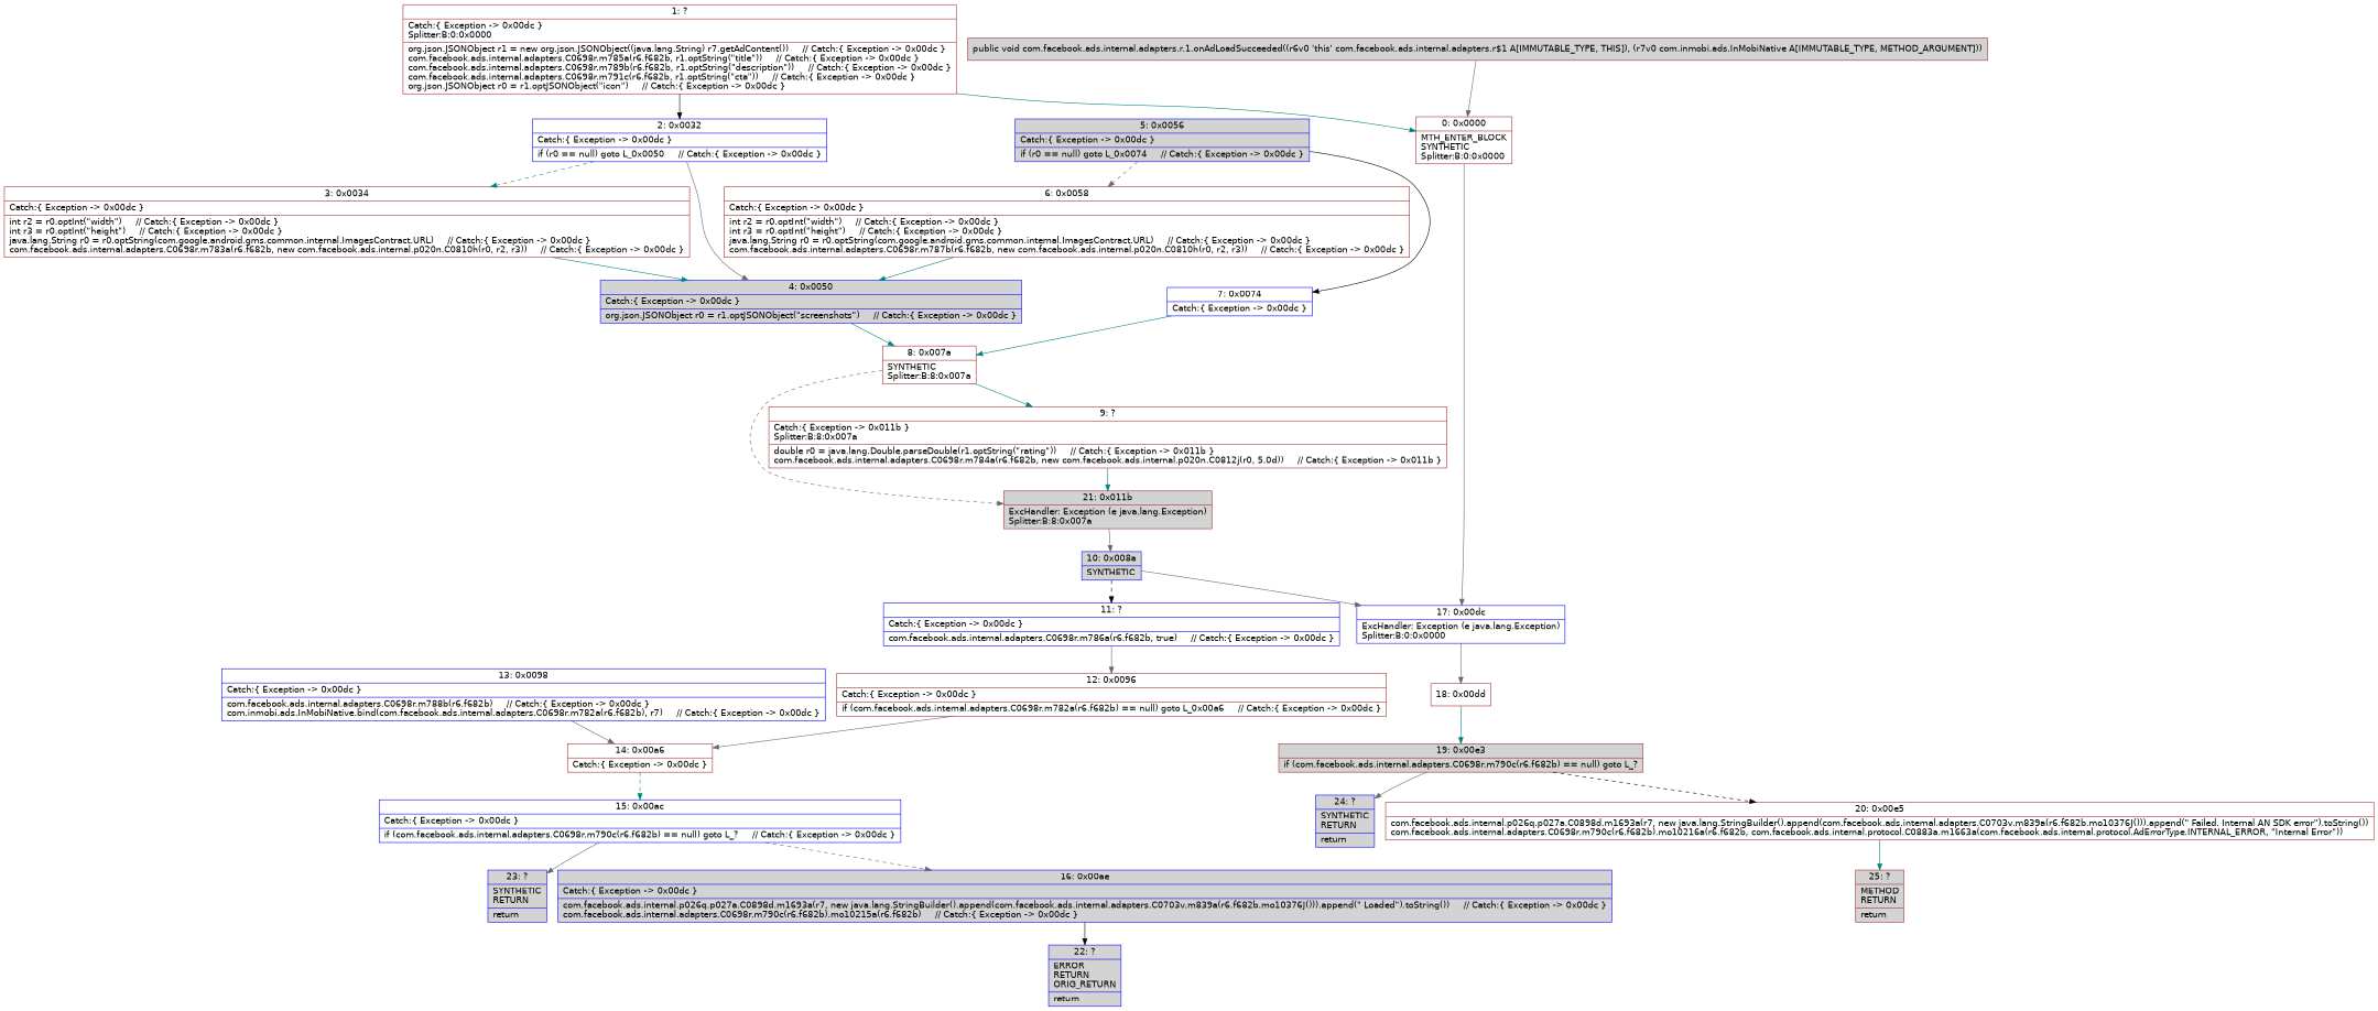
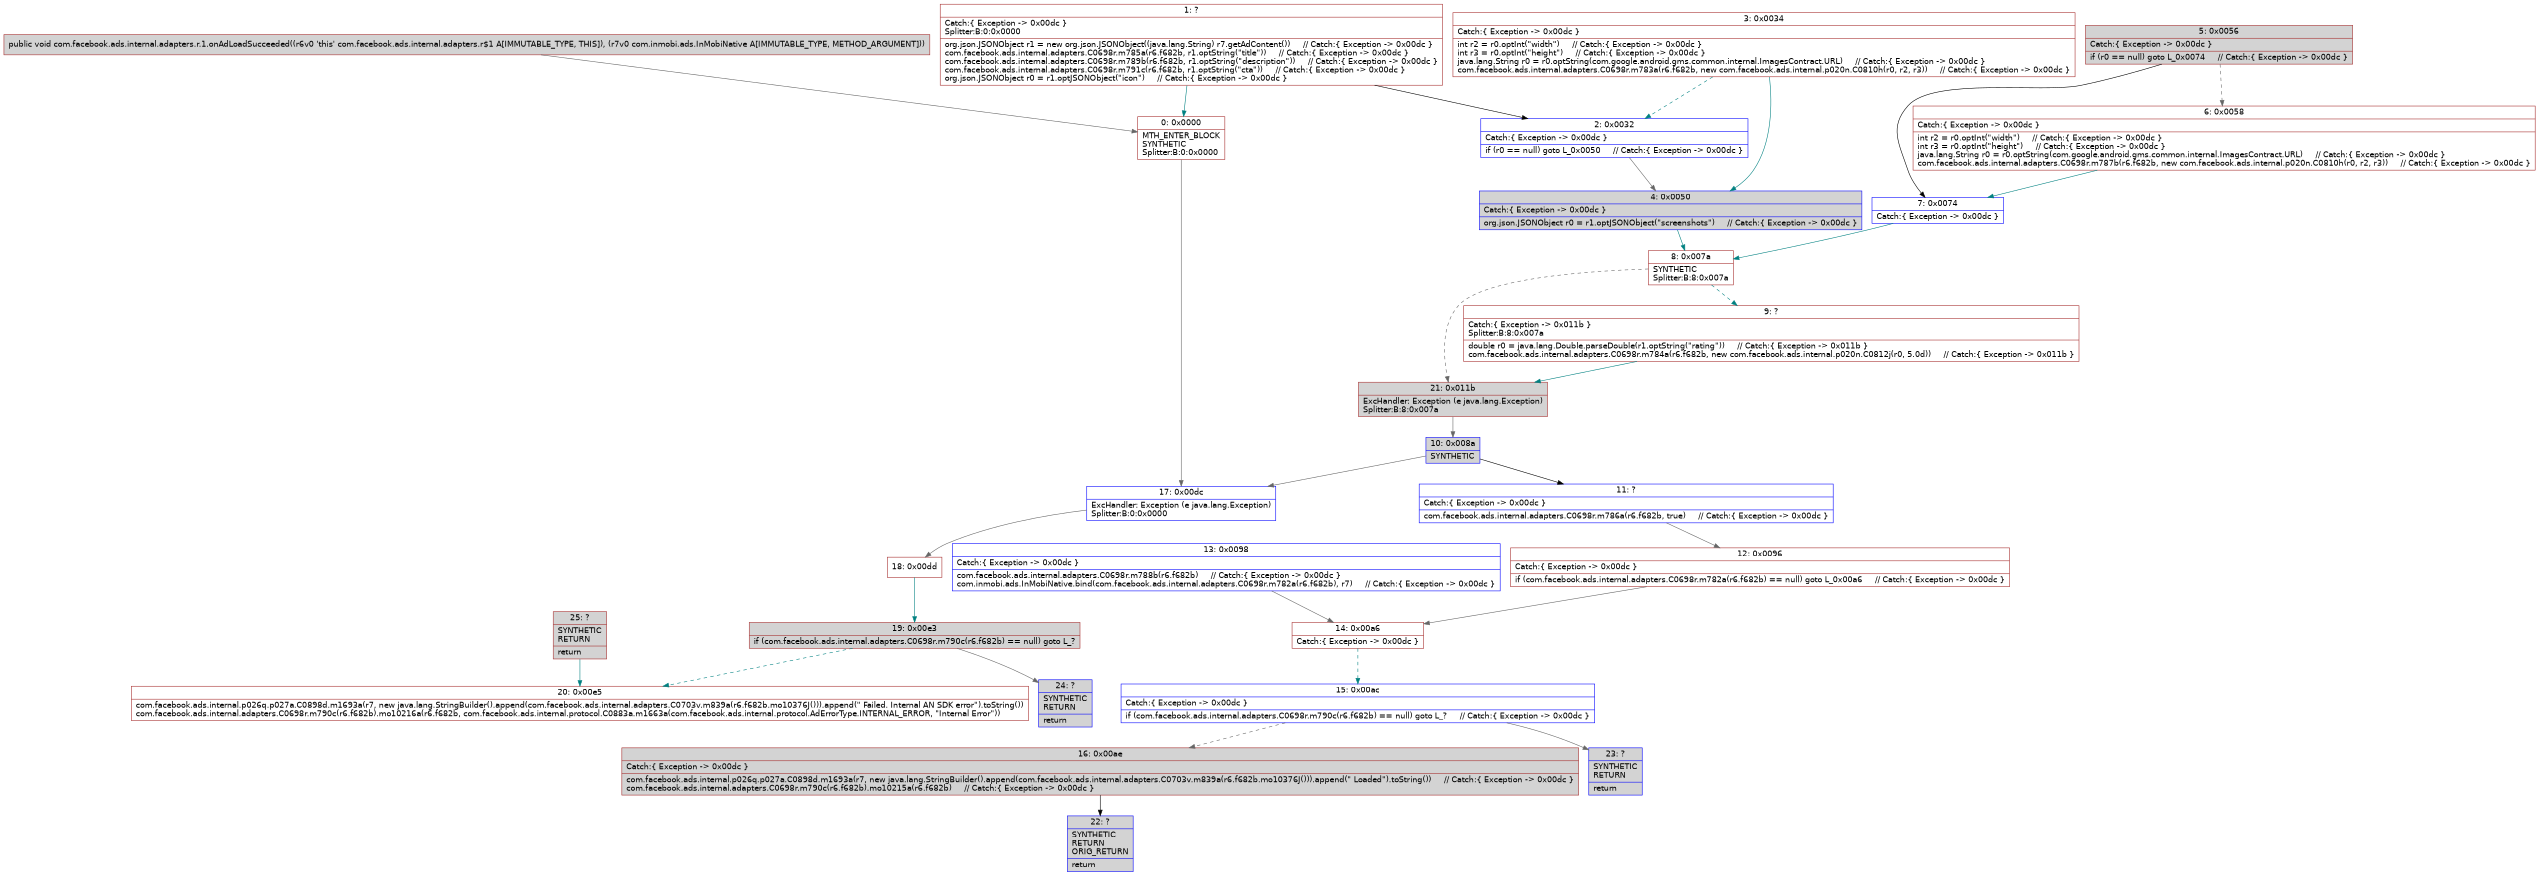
  digraph {
    fontname="DejaVu Sans"
    node [color=brown fillcolor=white fontname="DejaVu Sans" shape=record style=filled]
    edge [color=gray40 fontname="DejaVu Sans"]
    n1 [label="{0\:\ 0x0000|MTH_ENTER_BLOCK\lSYNTHETIC\lSplitter:B:0:0x0000\l}"]
    n2 [color=blue label="{17\:\ 0x00dc|ExcHandler: Exception (e java.lang.Exception)\lSplitter:B:0:0x0000\l}"]
    n3 [label="{1\:\ ?|Catch:\{ Exception \-\> 0x00dc \}\lSplitter:B:0:0x0000\l|org.json.JSONObject r1 = new org.json.JSONObject((java.lang.String) r7.getAdContent())     \/\/ Catch:\{ Exception \-\> 0x00dc \}\lcom.facebook.ads.internal.adapters.C0698r.m785a(r6.f682b, r1.optString(\"title\"))     \/\/ Catch:\{ Exception \-\> 0x00dc \}\lcom.facebook.ads.internal.adapters.C0698r.m789b(r6.f682b, r1.optString(\"description\"))     \/\/ Catch:\{ Exception \-\> 0x00dc \}\lcom.facebook.ads.internal.adapters.C0698r.m791c(r6.f682b, r1.optString(\"cta\"))     \/\/ Catch:\{ Exception \-\> 0x00dc \}\lorg.json.JSONObject r0 = r1.optJSONObject(\"icon\")     \/\/ Catch:\{ Exception \-\> 0x00dc \}\l}"]
    n4 [color=blue label="{2\:\ 0x0032|Catch:\{ Exception \-\> 0x00dc \}\l|if (r0 == null) goto L_0x0050     \/\/ Catch:\{ Exception \-\> 0x00dc \}\l}"]
    n5 [label="{18\:\ 0x00dd}"]
    n6 [label="{3\:\ 0x0034|Catch:\{ Exception \-\> 0x00dc \}\l|int r2 = r0.optInt(\"width\")     \/\/ Catch:\{ Exception \-\> 0x00dc \}\lint r3 = r0.optInt(\"height\")     \/\/ Catch:\{ Exception \-\> 0x00dc \}\ljava.lang.String r0 = r0.optString(com.google.android.gms.common.internal.ImagesContract.URL)     \/\/ Catch:\{ Exception \-\> 0x00dc \}\lcom.facebook.ads.internal.adapters.C0698r.m783a(r6.f682b, new com.facebook.ads.internal.p020n.C0810h(r0, r2, r3))     \/\/ Catch:\{ Exception \-\> 0x00dc \}\l}"]
    n7 [color=blue fillcolor=lightgrey label="{4\:\ 0x0050|Catch:\{ Exception \-\> 0x00dc \}\l|org.json.JSONObject r0 = r1.optJSONObject(\"screenshots\")     \/\/ Catch:\{ Exception \-\> 0x00dc \}\l}"]
    n8 [label="{8\:\ 0x007a|SYNTHETIC\lSplitter:B:8:0x007a\l}"]
-   n9 [color=blue fillcolor=lightgrey label="{5\:\ 0x0056|Catch:\{ Exception \-\> 0x00dc \}\l|if (r0 == null) goto L_0x0074     \/\/ Catch:\{ Exception \-\> 0x00dc \}\l}"]
+   n9 [fillcolor=lightgrey label="{5\:\ 0x0056|Catch:\{ Exception \-\> 0x00dc \}\l|if (r0 == null) goto L_0x0074     \/\/ Catch:\{ Exception \-\> 0x00dc \}\l}"]
    n10 [label="{6\:\ 0x0058|Catch:\{ Exception \-\> 0x00dc \}\l|int r2 = r0.optInt(\"width\")     \/\/ Catch:\{ Exception \-\> 0x00dc \}\lint r3 = r0.optInt(\"height\")     \/\/ Catch:\{ Exception \-\> 0x00dc \}\ljava.lang.String r0 = r0.optString(com.google.android.gms.common.internal.ImagesContract.URL)     \/\/ Catch:\{ Exception \-\> 0x00dc \}\lcom.facebook.ads.internal.adapters.C0698r.m787b(r6.f682b, new com.facebook.ads.internal.p020n.C0810h(r0, r2, r3))     \/\/ Catch:\{ Exception \-\> 0x00dc \}\l}"]
    n11 [color=blue label="{7\:\ 0x0074|Catch:\{ Exception \-\> 0x00dc \}\l}"]
    n12 [label="{9\:\ ?|Catch:\{ Exception \-\> 0x011b \}\lSplitter:B:8:0x007a\l|double r0 = java.lang.Double.parseDouble(r1.optString(\"rating\"))     \/\/ Catch:\{ Exception \-\> 0x011b \}\lcom.facebook.ads.internal.adapters.C0698r.m784a(r6.f682b, new com.facebook.ads.internal.p020n.C0812j(r0, 5.0d))     \/\/ Catch:\{ Exception \-\> 0x011b \}\l}"]
    n13 [fillcolor=lightgrey label="{21\:\ 0x011b|ExcHandler: Exception (e java.lang.Exception)\lSplitter:B:8:0x007a\l}"]
    n14 [color=blue fillcolor=lightgrey label="{10\:\ 0x008a|SYNTHETIC\l}"]
    n15 [color=blue label="{11\:\ ?|Catch:\{ Exception \-\> 0x00dc \}\l|com.facebook.ads.internal.adapters.C0698r.m786a(r6.f682b, true)     \/\/ Catch:\{ Exception \-\> 0x00dc \}\l}"]
    n16 [label="{12\:\ 0x0096|Catch:\{ Exception \-\> 0x00dc \}\l|if (com.facebook.ads.internal.adapters.C0698r.m782a(r6.f682b) == null) goto L_0x00a6     \/\/ Catch:\{ Exception \-\> 0x00dc \}\l}"]
    n17 [label="{14\:\ 0x00a6|Catch:\{ Exception \-\> 0x00dc \}\l}"]
    n18 [color=blue label="{13\:\ 0x0098|Catch:\{ Exception \-\> 0x00dc \}\l|com.facebook.ads.internal.adapters.C0698r.m788b(r6.f682b)     \/\/ Catch:\{ Exception \-\> 0x00dc \}\lcom.inmobi.ads.InMobiNative.bind(com.facebook.ads.internal.adapters.C0698r.m782a(r6.f682b), r7)     \/\/ Catch:\{ Exception \-\> 0x00dc \}\l}"]
    n19 [color=blue label="{15\:\ 0x00ac|Catch:\{ Exception \-\> 0x00dc \}\l|if (com.facebook.ads.internal.adapters.C0698r.m790c(r6.f682b) == null) goto L_?     \/\/ Catch:\{ Exception \-\> 0x00dc \}\l}"]
-   n20 [color=blue fillcolor=lightgrey label="{16\:\ 0x00ae|Catch:\{ Exception \-\> 0x00dc \}\l|com.facebook.ads.internal.p026q.p027a.C0898d.m1693a(r7, new java.lang.StringBuilder().append(com.facebook.ads.internal.adapters.C0703v.m839a(r6.f682b.mo10376J())).append(\" Loaded\").toString())     \/\/ Catch:\{ Exception \-\> 0x00dc \}\lcom.facebook.ads.internal.adapters.C0698r.m790c(r6.f682b).mo10215a(r6.f682b)     \/\/ Catch:\{ Exception \-\> 0x00dc \}\l}"]
+   n20 [fillcolor=lightgrey label="{16\:\ 0x00ae|Catch:\{ Exception \-\> 0x00dc \}\l|com.facebook.ads.internal.p026q.p027a.C0898d.m1693a(r7, new java.lang.StringBuilder().append(com.facebook.ads.internal.adapters.C0703v.m839a(r6.f682b.mo10376J())).append(\" Loaded\").toString())     \/\/ Catch:\{ Exception \-\> 0x00dc \}\lcom.facebook.ads.internal.adapters.C0698r.m790c(r6.f682b).mo10215a(r6.f682b)     \/\/ Catch:\{ Exception \-\> 0x00dc \}\l}"]
    n21 [color=blue fillcolor=lightgrey label="{23\:\ ?|SYNTHETIC\lRETURN\l|return\l}"]
-   n22 [color=blue fillcolor=lightgrey label="{22\:\ ?|ERROR\lRETURN\lORIG_RETURN\l|return\l}"]
+   n22 [color=blue fillcolor=lightgrey label="{22\:\ ?|SYNTHETIC\lRETURN\lORIG_RETURN\l|return\l}"]
    n23 [fillcolor=lightgrey label="{19\:\ 0x00e3|if (com.facebook.ads.internal.adapters.C0698r.m790c(r6.f682b) == null) goto L_?\l}"]
    n24 [label="{20\:\ 0x00e5|com.facebook.ads.internal.p026q.p027a.C0898d.m1693a(r7, new java.lang.StringBuilder().append(com.facebook.ads.internal.adapters.C0703v.m839a(r6.f682b.mo10376J())).append(\" Failed. Internal AN SDK error\").toString())\lcom.facebook.ads.internal.adapters.C0698r.m790c(r6.f682b).mo10216a(r6.f682b, com.facebook.ads.internal.protocol.C0883a.m1663a(com.facebook.ads.internal.protocol.AdErrorType.INTERNAL_ERROR, \"Internal Error\"))\l}"]
    n25 [color=blue fillcolor=lightgrey label="{24\:\ ?|SYNTHETIC\lRETURN\l|return\l}"]
-   n26 [fillcolor=lightgrey label="{25\:\ ?|METHOD\lRETURN\l|return\l}"]
+   n26 [fillcolor=lightgrey label="{25\:\ ?|SYNTHETIC\lRETURN\l|return\l}"]
    n27 [fillcolor=lightgrey label="{public void com.facebook.ads.internal.adapters.r.1.onAdLoadSucceeded((r6v0 'this' com.facebook.ads.internal.adapters.r$1 A[IMMUTABLE_TYPE, THIS]), (r7v0 com.inmobi.ads.InMobiNative A[IMMUTABLE_TYPE, METHOD_ARGUMENT])) }"]
    n1 -> n2
    n2 -> n5
    n3 -> n1 [color=teal]
    n3 -> n4 [color=black]
-   n4 -> n6 [color=teal style=dashed]
+   n6 -> n4 [color=teal style=dashed]
    n4 -> n7
    n5 -> n23 [color=teal]
    n6 -> n7 [color=teal]
    n7 -> n8 [color=teal]
-   n8 -> n12 [color=teal]
+   n8 -> n12 [color=teal style=dashed]
    n8 -> n13 [style=dashed]
    n9 -> n10 [style=dashed]
    n9 -> n11 [color=black]
-   n10 -> n7 [color=teal]
+   n10 -> n11 [color=teal]
    n11 -> n8 [color=teal]
    n12 -> n13 [color=teal]
    n13 -> n14
    n14 -> n2
-   n14 -> n15 [color=black style=dashed]
+   n14 -> n15 [color=black]
    n15 -> n16
    n16 -> n17
    n17 -> n19 [color=teal style=dashed]
    n18 -> n17
    n19 -> n20 [style=dashed]
    n19 -> n21
    n20 -> n22 [color=black]
-   n23 -> n24 [color=black style=dashed]
+   n23 -> n24 [color=teal style=dashed]
    n23 -> n25
-   n24 -> n26 [color=teal]
+   n26 -> n24 [color=teal]
    n27 -> n1
  }
